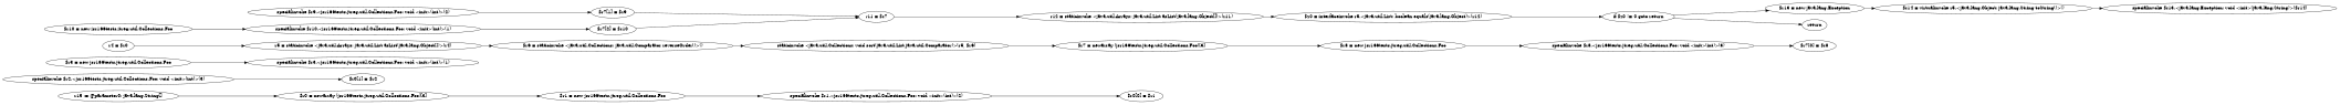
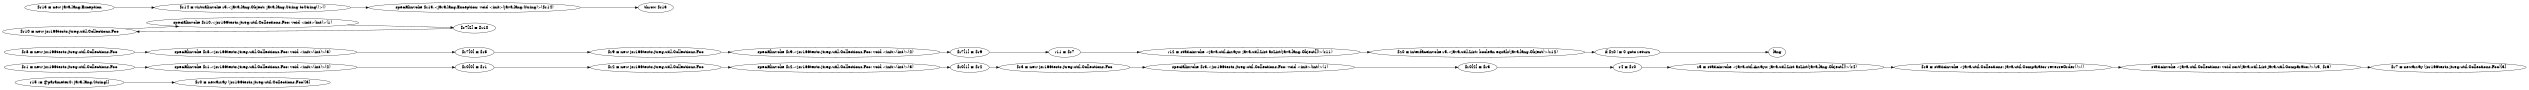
  digraph {
    fontname="DejaVu Serif"
    rankdir=LR
    node [fontname="DejaVu Serif"]
    edge [fontname="DejaVu Serif"]
    "r15 := @parameter0: java.lang.String[]"
    "$r0 = newarray (jsr166tests.jtreg.util.Collections.Foo)[3]"
    "$r1 = new jsr166tests.jtreg.util.Collections.Foo"
    "specialinvoke $r1.<jsr166tests.jtreg.util.Collections.Foo: void <init>(int)>(2)"
    "$r0[0] = $r1"
+   "$r2 = new jsr166tests.jtreg.util.Collections.Foo"
    "specialinvoke $r2.<jsr166tests.jtreg.util.Collections.Foo: void <init>(int)>(3)"
    "$r0[1] = $r2"
    "$r3 = new jsr166tests.jtreg.util.Collections.Foo"
    "specialinvoke $r3.<jsr166tests.jtreg.util.Collections.Foo: void <init>(int)>(1)"
+   "$r0[2] = $r3"
    "r4 = $r0"
    "r5 = staticinvoke <java.util.Arrays: java.util.List asList(java.lang.Object[])>(r4)"
    "$r6 = staticinvoke <java.util.Collections: java.util.Comparator reverseOrder()>()"
    "staticinvoke <java.util.Collections: void sort(java.util.List,java.util.Comparator)>(r5, $r6)"
    "$r7 = newarray (jsr166tests.jtreg.util.Collections.Foo)[3]"
    "$r8 = new jsr166tests.jtreg.util.Collections.Foo"
    "specialinvoke $r8.<jsr166tests.jtreg.util.Collections.Foo: void <init>(int)>(3)"
    "$r7[0] = $r8"
+   "$r9 = new jsr166tests.jtreg.util.Collections.Foo"
    "specialinvoke $r9.<jsr166tests.jtreg.util.Collections.Foo: void <init>(int)>(2)"
    "$r7[1] = $r9"
    "r11 = $r7"
    "$r10 = new jsr166tests.jtreg.util.Collections.Foo"
    "specialinvoke $r10.<jsr166tests.jtreg.util.Collections.Foo: void <init>(int)>(1)"
    "$r7[2] = $r10"
    "r12 = staticinvoke <java.util.Arrays: java.util.List asList(java.lang.Object[])>(r11)"
    "$z0 = interfaceinvoke r5.<java.util.List: boolean equals(java.lang.Object)>(r12)"
    "if $z0 != 0 goto return"
    "$r13 = new java.lang.Exception"
-   return
+   return [label=lang]
    "$r14 = virtualinvoke r5.<java.lang.Object: java.lang.String toString()>()"
    "specialinvoke $r13.<java.lang.Exception: void <init>(java.lang.String)>($r14)"
+   "throw $r13"
    "r15 := @parameter0: java.lang.String[]" -> "$r0 = newarray (jsr166tests.jtreg.util.Collections.Foo)[3]"
-   "$r0 = newarray (jsr166tests.jtreg.util.Collections.Foo)[3]" -> "$r1 = new jsr166tests.jtreg.util.Collections.Foo"
    "$r1 = new jsr166tests.jtreg.util.Collections.Foo" -> "specialinvoke $r1.<jsr166tests.jtreg.util.Collections.Foo: void <init>(int)>(2)"
    "specialinvoke $r1.<jsr166tests.jtreg.util.Collections.Foo: void <init>(int)>(2)" -> "$r0[0] = $r1"
+   "$r0[0] = $r1" -> "$r2 = new jsr166tests.jtreg.util.Collections.Foo"
+   "$r2 = new jsr166tests.jtreg.util.Collections.Foo" -> "specialinvoke $r2.<jsr166tests.jtreg.util.Collections.Foo: void <init>(int)>(3)"
    "specialinvoke $r2.<jsr166tests.jtreg.util.Collections.Foo: void <init>(int)>(3)" -> "$r0[1] = $r2"
+   "$r0[1] = $r2" -> "$r3 = new jsr166tests.jtreg.util.Collections.Foo"
    "$r3 = new jsr166tests.jtreg.util.Collections.Foo" -> "specialinvoke $r3.<jsr166tests.jtreg.util.Collections.Foo: void <init>(int)>(1)"
+   "specialinvoke $r3.<jsr166tests.jtreg.util.Collections.Foo: void <init>(int)>(1)" -> "$r0[2] = $r3"
+   "$r0[2] = $r3" -> "r4 = $r0"
    "r4 = $r0" -> "r5 = staticinvoke <java.util.Arrays: java.util.List asList(java.lang.Object[])>(r4)"
    "r5 = staticinvoke <java.util.Arrays: java.util.List asList(java.lang.Object[])>(r4)" -> "$r6 = staticinvoke <java.util.Collections: java.util.Comparator reverseOrder()>()"
    "$r6 = staticinvoke <java.util.Collections: java.util.Comparator reverseOrder()>()" -> "staticinvoke <java.util.Collections: void sort(java.util.List,java.util.Comparator)>(r5, $r6)"
    "staticinvoke <java.util.Collections: void sort(java.util.List,java.util.Comparator)>(r5, $r6)" -> "$r7 = newarray (jsr166tests.jtreg.util.Collections.Foo)[3]"
-   "$r7 = newarray (jsr166tests.jtreg.util.Collections.Foo)[3]" -> "$r8 = new jsr166tests.jtreg.util.Collections.Foo"
    "$r8 = new jsr166tests.jtreg.util.Collections.Foo" -> "specialinvoke $r8.<jsr166tests.jtreg.util.Collections.Foo: void <init>(int)>(3)"
    "specialinvoke $r8.<jsr166tests.jtreg.util.Collections.Foo: void <init>(int)>(3)" -> "$r7[0] = $r8"
+   "$r7[0] = $r8" -> "$r9 = new jsr166tests.jtreg.util.Collections.Foo"
+   "$r9 = new jsr166tests.jtreg.util.Collections.Foo" -> "specialinvoke $r9.<jsr166tests.jtreg.util.Collections.Foo: void <init>(int)>(2)"
    "specialinvoke $r9.<jsr166tests.jtreg.util.Collections.Foo: void <init>(int)>(2)" -> "$r7[1] = $r9"
    "$r7[1] = $r9" -> "r11 = $r7"
    "r11 = $r7" -> "r12 = staticinvoke <java.util.Arrays: java.util.List asList(java.lang.Object[])>(r11)"
    "$r10 = new jsr166tests.jtreg.util.Collections.Foo" -> "specialinvoke $r10.<jsr166tests.jtreg.util.Collections.Foo: void <init>(int)>(1)"
    "specialinvoke $r10.<jsr166tests.jtreg.util.Collections.Foo: void <init>(int)>(1)" -> "$r7[2] = $r10"
-   "$r7[2] = $r10" -> "r11 = $r7"
+   "$r7[2] = $r10" -> "$r10 = new jsr166tests.jtreg.util.Collections.Foo"
    "r12 = staticinvoke <java.util.Arrays: java.util.List asList(java.lang.Object[])>(r11)" -> "$z0 = interfaceinvoke r5.<java.util.List: boolean equals(java.lang.Object)>(r12)"
    "$z0 = interfaceinvoke r5.<java.util.List: boolean equals(java.lang.Object)>(r12)" -> "if $z0 != 0 goto return"
-   "if $z0 != 0 goto return" -> "$r13 = new java.lang.Exception"
    "if $z0 != 0 goto return" -> return
    "$r13 = new java.lang.Exception" -> "$r14 = virtualinvoke r5.<java.lang.Object: java.lang.String toString()>()"
    "$r14 = virtualinvoke r5.<java.lang.Object: java.lang.String toString()>()" -> "specialinvoke $r13.<java.lang.Exception: void <init>(java.lang.String)>($r14)"
+   "specialinvoke $r13.<java.lang.Exception: void <init>(java.lang.String)>($r14)" -> "throw $r13"
  }
